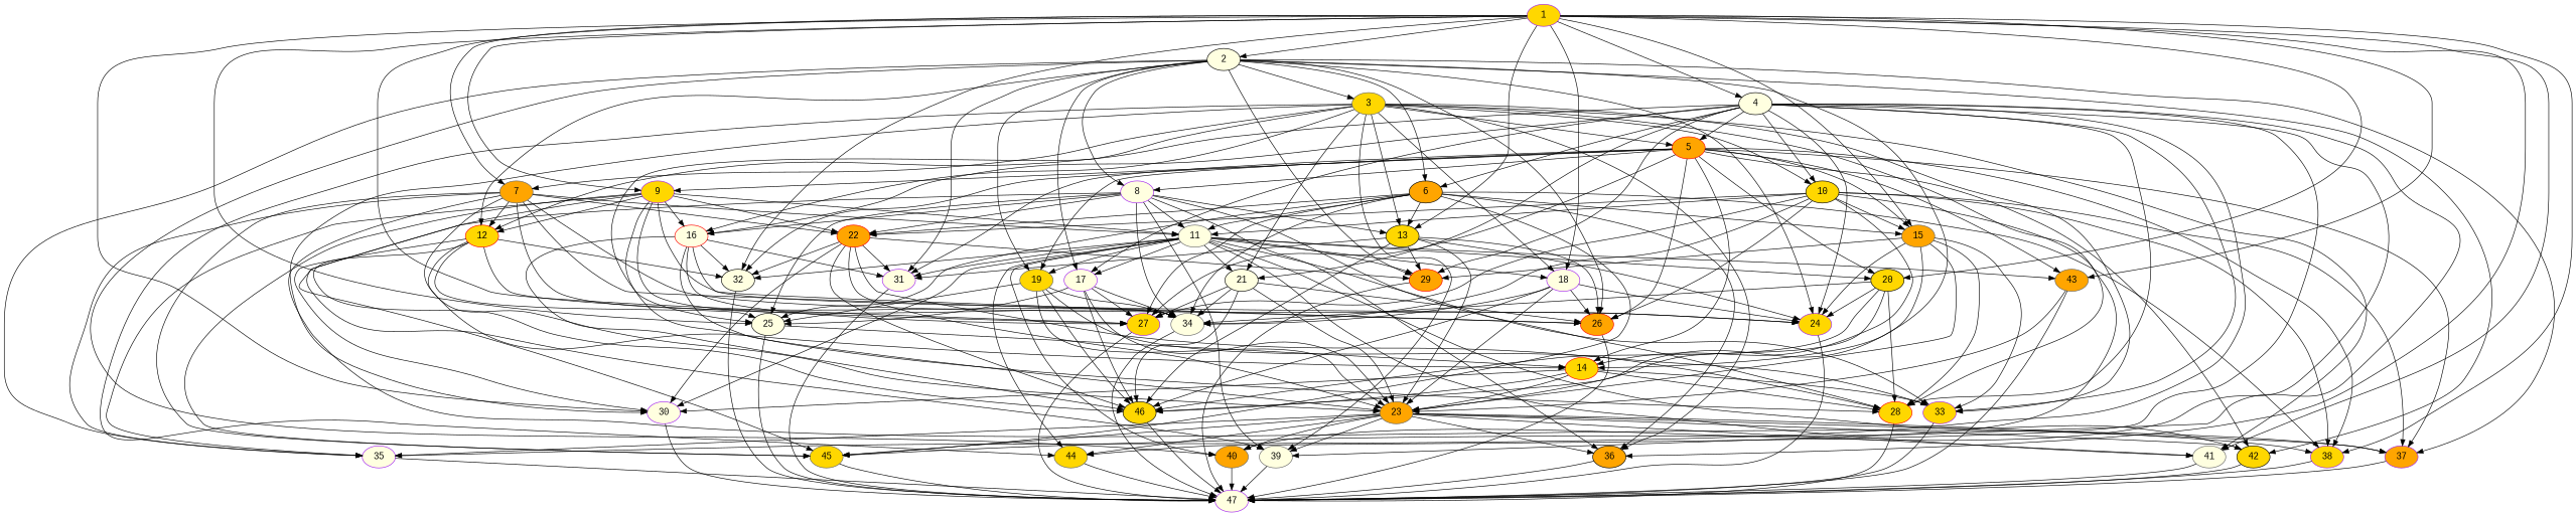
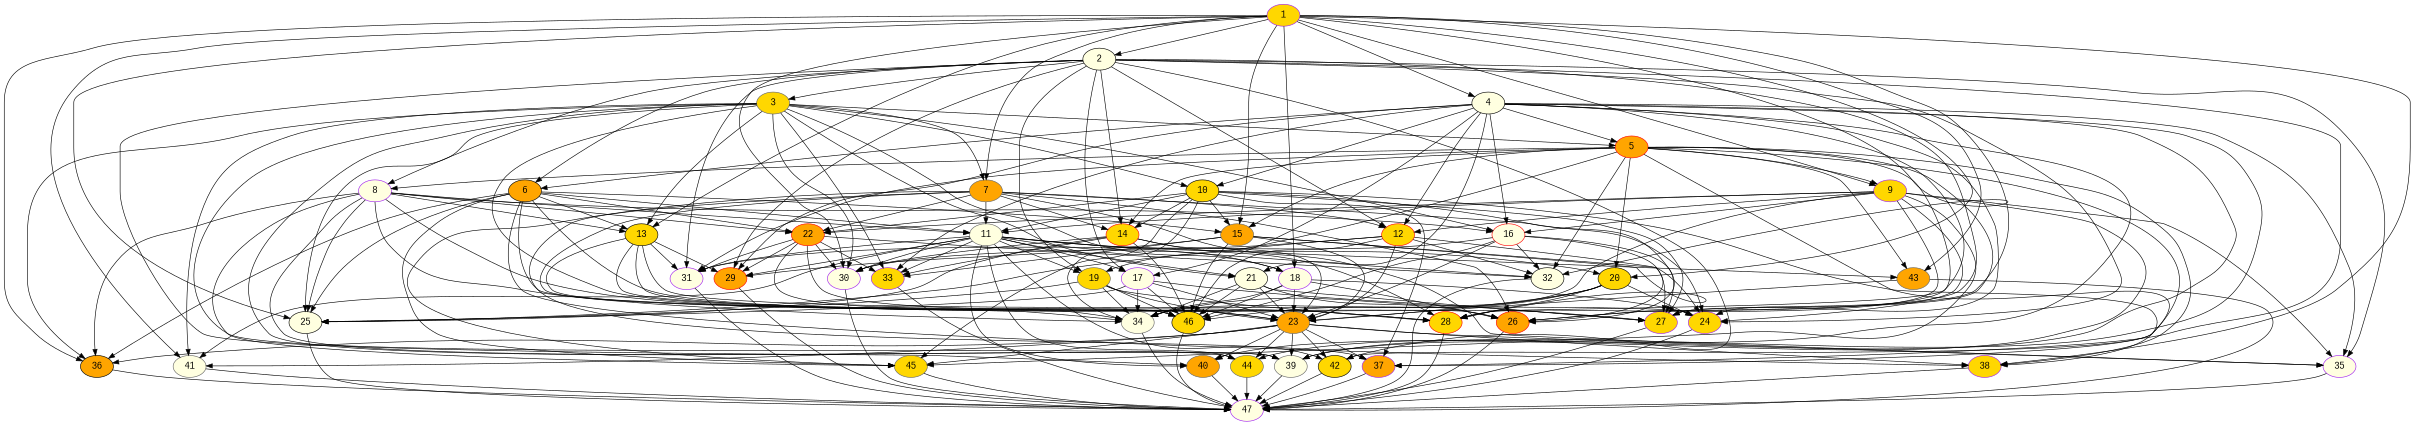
  digraph {
    fontname="Liberation Mono"
    node [color=purple fillcolor=gold fontname="Liberation Mono" style=filled]
    edge [fontname="Liberation Mono"]
    2 [color=black fillcolor=lightyellow]
    1
    4 [color=black fillcolor=lightyellow]
    7 [color=gray40 fillcolor=orange]
    9
    13 [color=black]
    15 [color=gray40 fillcolor=orange]
    18 [fillcolor=lightyellow]
    20 [color=black]
    25 [color=black fillcolor=lightyellow]
    27
    30 [fillcolor=lightyellow]
    32 [color=black fillcolor=lightyellow]
    36 [color=black fillcolor=orange]
    38
    41 [color=gray40 fillcolor=lightyellow]
    43 [color=gray40 fillcolor=orange]
    3 [color=gray40]
    6 [color=black fillcolor=orange]
    8 [fillcolor=lightyellow]
    12 [color=red]
    14 [color=red]
    17 [fillcolor=lightyellow]
    19 [color=gray40]
    24
    26 [color=red fillcolor=orange]
    29 [color=red fillcolor=orange]
    31 [fillcolor=lightyellow]
    35 [fillcolor=lightyellow]
    37 [fillcolor=orange]
    40 [color=gray40 fillcolor=orange]
    42 [color=black]
    5 [color=red fillcolor=orange]
    10 [color=black]
    16 [color=red fillcolor=lightyellow]
    21 [color=black fillcolor=lightyellow]
    28 [color=red]
    33
    39 [color=gray40 fillcolor=lightyellow]
    44 [color=gray40]
    11 [color=gray40 fillcolor=lightyellow]
    22 [color=red fillcolor=orange]
    34 [color=gray40 fillcolor=lightyellow]
    45 [color=gray40]
    23 [color=gray40 fillcolor=orange]
    46 [color=black]
    47 [fillcolor=lightyellow]
    2 -> 3
    2 -> 6
    2 -> 8
    2 -> 12
    2 -> 14
    2 -> 17
    2 -> 19
    2 -> 24
    2 -> 26
    2 -> 29
    2 -> 31
    2 -> 35
    2 -> 37
    2 -> 40
    2 -> 42
    1 -> 2
    1 -> 4
    1 -> 7
    1 -> 9
    1 -> 13
    1 -> 15
    1 -> 18
    1 -> 20
    1 -> 25
    1 -> 27
    1 -> 30
    1 -> 32
    1 -> 36
    1 -> 38
    1 -> 41
    1 -> 43
    4 -> 6
    4 -> 12
    4 -> 17
    4 -> 24
    4 -> 29
    4 -> 35
    4 -> 40
    4 -> 5
    4 -> 10
    4 -> 16
    4 -> 21
    4 -> 28
    4 -> 33
    4 -> 39
    4 -> 44
    7 -> 12
    7 -> 14
    7 -> 24
    7 -> 26
    7 -> 35
    7 -> 37
    7 -> 11
    7 -> 22
    7 -> 34
    7 -> 45
    9 -> 12
    9 -> 24
    9 -> 35
    9 -> 16
    9 -> 28
    9 -> 39
    9 -> 11
    9 -> 22
    9 -> 34
    9 -> 45
    13 -> 24
    13 -> 26
    13 -> 29
    13 -> 31
    13 -> 23
    13 -> 46
    15 -> 24
    15 -> 29
    15 -> 28
    15 -> 33
    15 -> 23
    15 -> 46
    18 -> 24
    18 -> 26
    18 -> 34
    18 -> 23
    18 -> 46
    20 -> 24
    20 -> 28
    20 -> 34
    20 -> 23
    20 -> 46
    25 -> 47
    27 -> 47
    30 -> 47
    32 -> 47
    36 -> 47
    38 -> 47
    41 -> 47
    43 -> 23
    43 -> 47
    3 -> 7
    3 -> 13
    3 -> 18
    3 -> 25
    3 -> 30
    3 -> 36
    3 -> 41
    3 -> 5
    3 -> 10
    3 -> 16
    3 -> 21
    3 -> 28
    3 -> 33
    3 -> 39
    3 -> 44
    6 -> 13
    6 -> 15
    6 -> 25
    6 -> 27
    6 -> 36
    6 -> 38
    6 -> 11
    6 -> 22
    6 -> 34
    6 -> 45
    8 -> 13
    8 -> 25
    8 -> 36
    8 -> 16
    8 -> 28
    8 -> 39
    8 -> 11
    8 -> 22
    8 -> 34
    8 -> 45
    12 -> 25
    12 -> 27
    12 -> 30
    12 -> 32
    12 -> 23
    12 -> 46
-   25 -> 14
+   14 -> 25
    14 -> 30
    14 -> 28
    14 -> 33
    14 -> 23
    14 -> 46
    17 -> 25
    17 -> 27
    17 -> 34
    17 -> 23
    17 -> 46
    19 -> 25
    19 -> 28
    19 -> 34
    19 -> 23
    19 -> 46
    24 -> 47
    26 -> 47
    29 -> 47
    31 -> 47
    35 -> 47
    37 -> 47
    40 -> 47
    42 -> 47
    5 -> 9
    5 -> 15
    5 -> 20
    5 -> 27
    5 -> 32
    5 -> 38
    5 -> 43
    5 -> 8
    5 -> 14
    5 -> 19
    5 -> 26
    5 -> 31
    5 -> 37
    5 -> 42
    10 -> 15
    10 -> 27
    10 -> 38
    10 -> 14
    10 -> 26
    10 -> 37
    10 -> 11
    10 -> 22
    10 -> 34
    10 -> 45
    16 -> 27
    16 -> 32
    16 -> 26
    16 -> 31
    16 -> 23
    16 -> 46
    21 -> 27
    21 -> 26
    21 -> 34
    21 -> 23
    21 -> 46
    28 -> 47
    33 -> 47
    39 -> 47
    44 -> 47
    11 -> 18
    11 -> 20
    11 -> 30
    11 -> 32
    11 -> 41
    11 -> 43
    11 -> 17
    11 -> 19
    11 -> 29
    11 -> 31
    11 -> 40
    11 -> 42
    11 -> 21
    11 -> 33
    11 -> 44
    22 -> 30
    22 -> 32
    22 -> 29
    22 -> 31
    22 -> 33
    22 -> 23
    22 -> 46
    34 -> 47
    45 -> 47
    23 -> 36
    23 -> 38
    23 -> 41
    23 -> 35
    23 -> 37
    23 -> 40
    23 -> 42
    23 -> 39
    23 -> 44
    23 -> 45
    46 -> 47
  }
